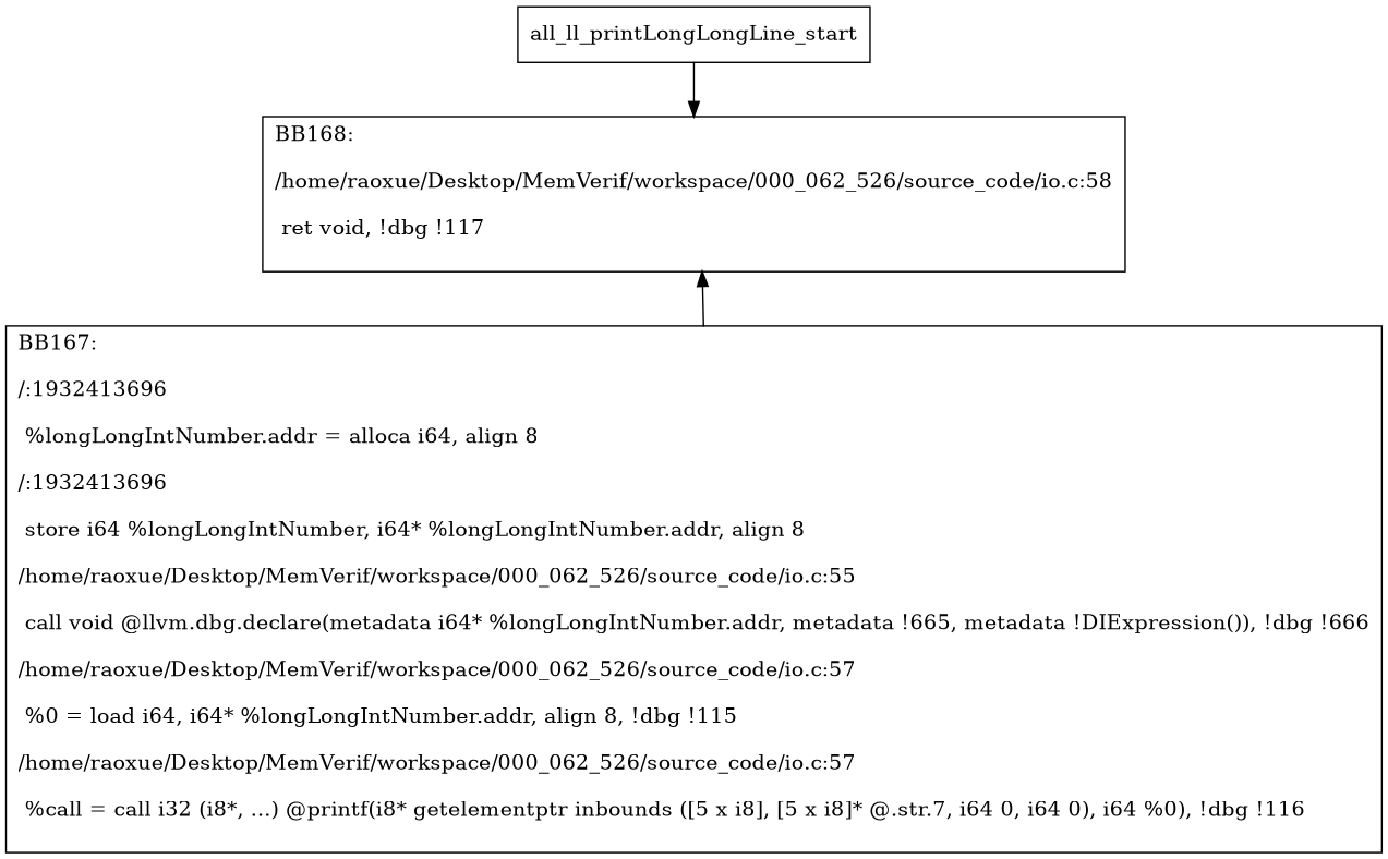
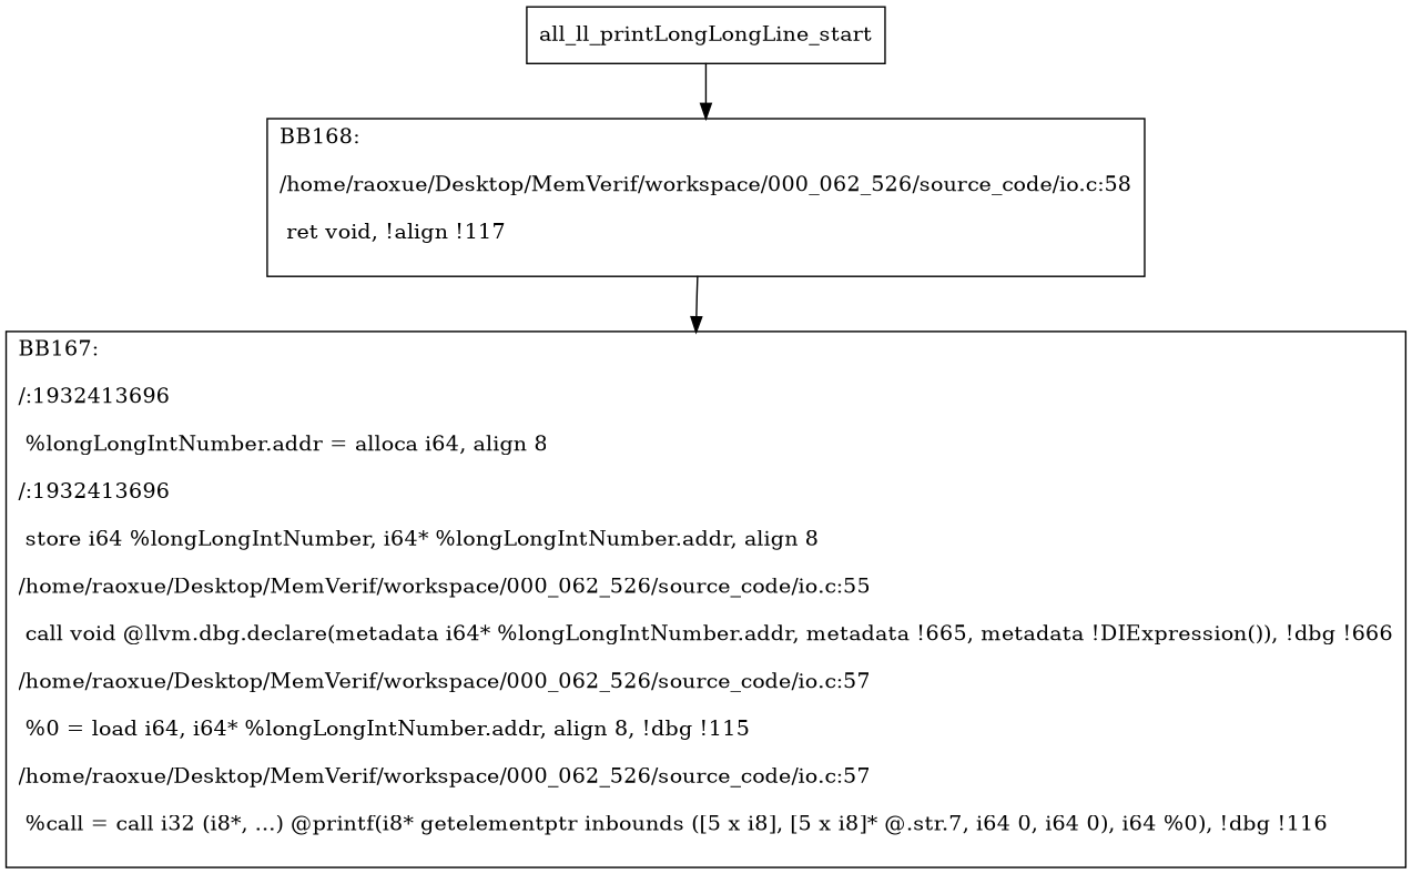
  digraph {
    node [shape=record]
    n1 [label="{all_ll_printLongLongLine_start}"]
-   n2 [label="{BB168:\l\l/home/raoxue/Desktop/MemVerif/workspace/000_062_526/source_code/io.c:58\l\n  ret void, !dbg !117\l\n}"]
+   n2 [label="{BB168:\l\l/home/raoxue/Desktop/MemVerif/workspace/000_062_526/source_code/io.c:58\l\n  ret void, !align !117\l\n}"]
    n3 [label="{BB167:\l\l/:1932413696\l\n  %longLongIntNumber.addr = alloca i64, align 8\l\n/:1932413696\l\n  store i64 %longLongIntNumber, i64* %longLongIntNumber.addr, align 8\l\n/home/raoxue/Desktop/MemVerif/workspace/000_062_526/source_code/io.c:55\l\n  call void @llvm.dbg.declare(metadata i64* %longLongIntNumber.addr, metadata !665, metadata !DIExpression()), !dbg !666\l\n/home/raoxue/Desktop/MemVerif/workspace/000_062_526/source_code/io.c:57\l\n  %0 = load i64, i64* %longLongIntNumber.addr, align 8, !dbg !115\l\n/home/raoxue/Desktop/MemVerif/workspace/000_062_526/source_code/io.c:57\l\n  %call = call i32 (i8*, ...) @printf(i8* getelementptr inbounds ([5 x i8], [5 x i8]* @.str.7, i64 0, i64 0), i64 %0), !dbg !116\l\n}"]
    n1 -> n2
-   n3 -> n2
+   n2 -> n3
  }
